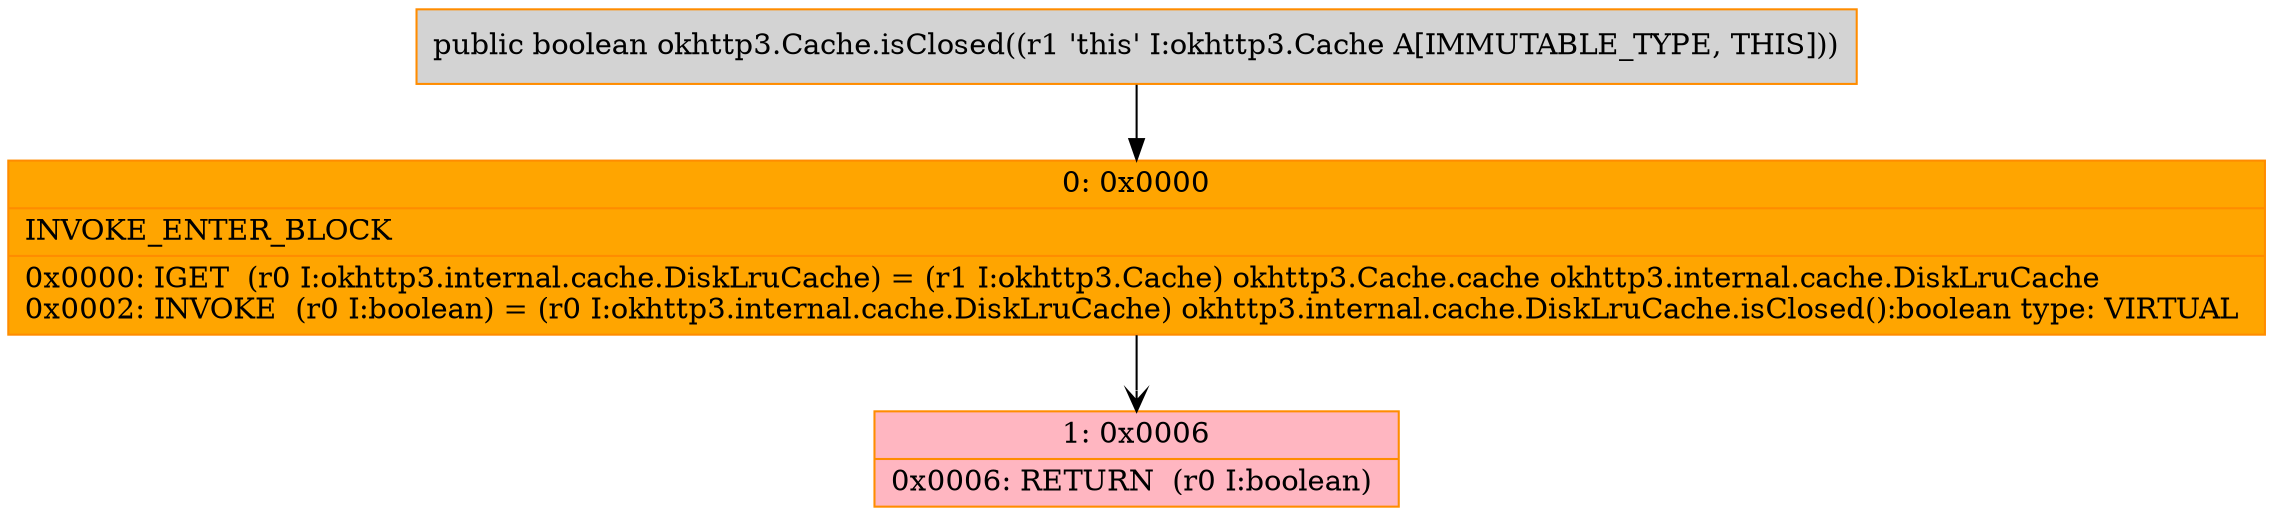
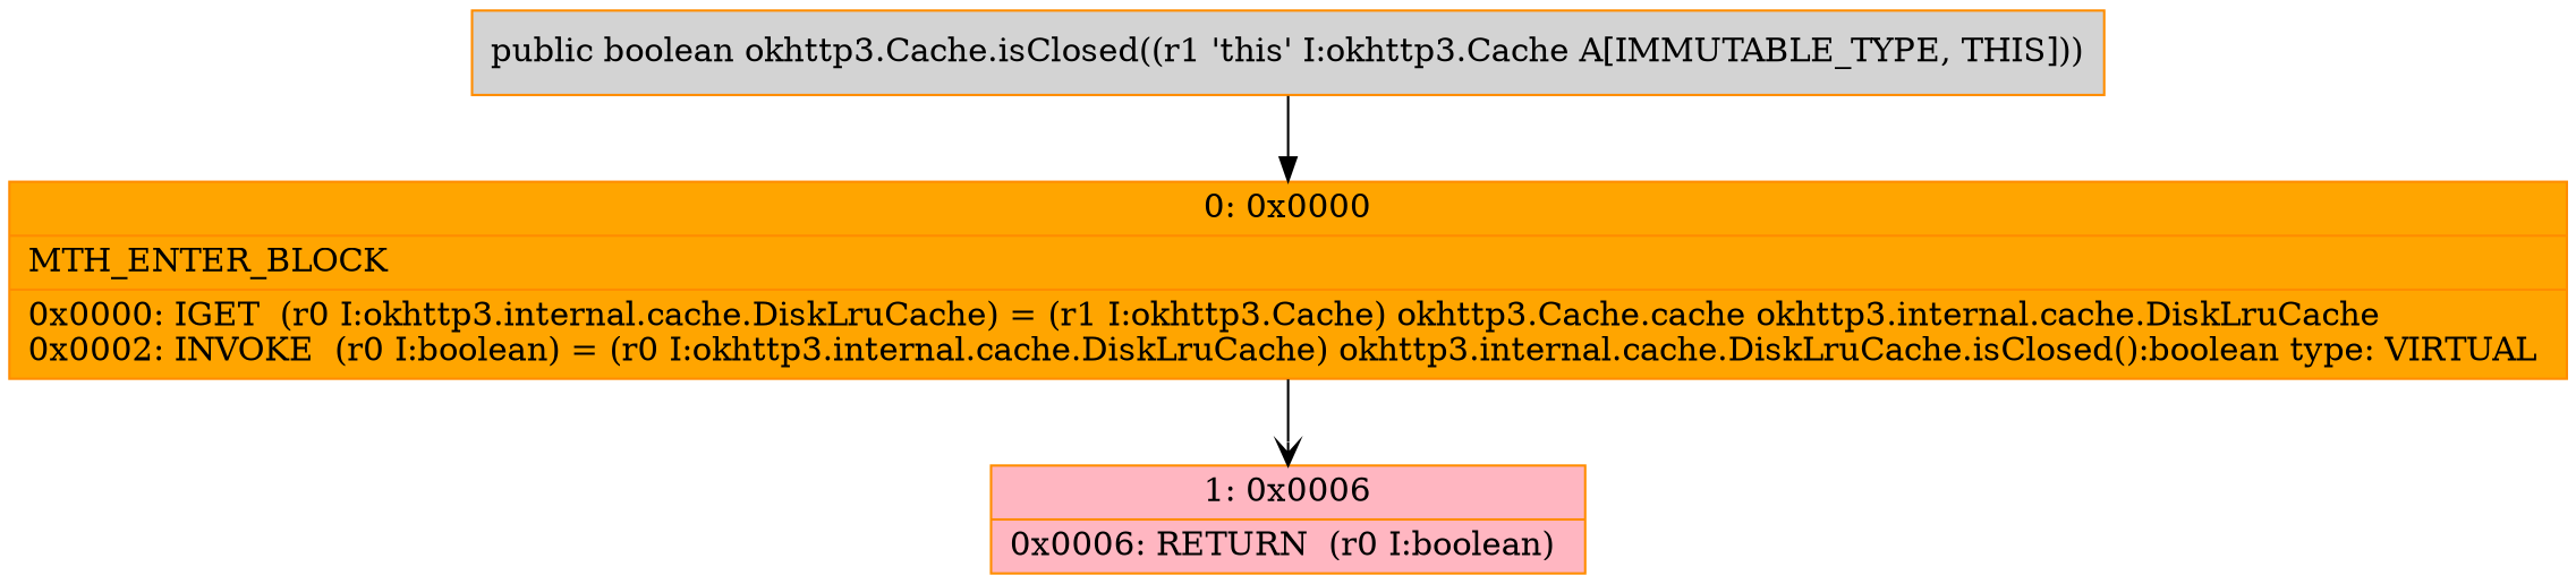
  digraph {
    node [shape=record style=filled color=darkorange]
-   n1 [label="{0\:\ 0x0000|INVOKE_ENTER_BLOCK\l|0x0000: IGET  (r0 I:okhttp3.internal.cache.DiskLruCache) = (r1 I:okhttp3.Cache) okhttp3.Cache.cache okhttp3.internal.cache.DiskLruCache \l0x0002: INVOKE  (r0 I:boolean) = (r0 I:okhttp3.internal.cache.DiskLruCache) okhttp3.internal.cache.DiskLruCache.isClosed():boolean type: VIRTUAL \l}" fillcolor=orange]
+   n1 [label="{0\:\ 0x0000|MTH_ENTER_BLOCK\l|0x0000: IGET  (r0 I:okhttp3.internal.cache.DiskLruCache) = (r1 I:okhttp3.Cache) okhttp3.Cache.cache okhttp3.internal.cache.DiskLruCache \l0x0002: INVOKE  (r0 I:boolean) = (r0 I:okhttp3.internal.cache.DiskLruCache) okhttp3.internal.cache.DiskLruCache.isClosed():boolean type: VIRTUAL \l}" fillcolor=orange]
    n2 [label="{1\:\ 0x0006|0x0006: RETURN  (r0 I:boolean) \l}" fillcolor=lightpink]
    n3 [label="{public boolean okhttp3.Cache.isClosed((r1 'this' I:okhttp3.Cache A[IMMUTABLE_TYPE, THIS])) }" fillcolor=lightgrey]
    n1 -> n2 [arrowhead=vee]
    n3 -> n1 [arrowhead=normal]
  }
